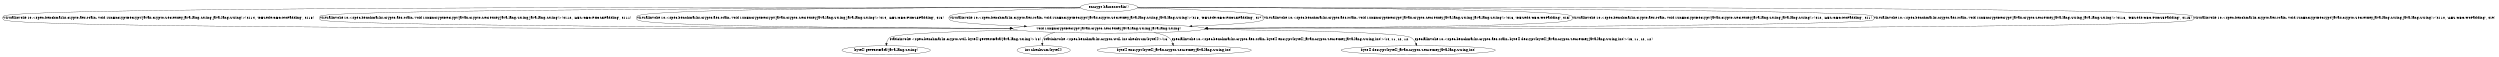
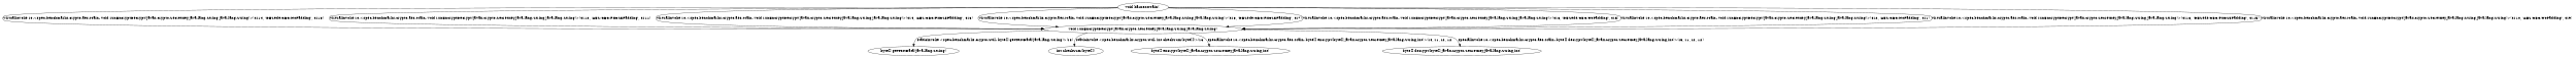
  digraph {
    n1 [label="byte[] getTestData(java.lang.String)"]
    n2 [label="int checkSum(byte[])"]
-   n3 [label="encrypt harnessMain()"]
+   n3 [label="void harnessMain()"]
    n4 [label="void runEncryptDecrypt(javax.crypto.SecretKey,java.lang.String,java.lang.String)"]
    n5 [label="byte[] encrypt(byte[],javax.crypto.SecretKey,java.lang.String,int)"]
    n6 [label="byte[] decrypt(byte[],javax.crypto.SecretKey,java.lang.String,int)"]
    n3 -> n4 [label="virtualinvoke r0.<spec.benchmarks.crypto.aes.Main: void runEncryptDecrypt(javax.crypto.SecretKey,java.lang.String,java.lang.String)>($r14, 'DESede/CBC/NoPadding', $r13)"]
    n3 -> n4 [label="virtualinvoke r0.<spec.benchmarks.crypto.aes.Main: void runEncryptDecrypt(javax.crypto.SecretKey,java.lang.String,java.lang.String)>($r12, 'AES/CBC/PKCS5Padding', $r11)"]
    n3 -> n4 [label="virtualinvoke r0.<spec.benchmarks.crypto.aes.Main: void runEncryptDecrypt(javax.crypto.SecretKey,java.lang.String,java.lang.String)>($r4, 'AES/CBC/PKCS5Padding', $r3)"]
    n3 -> n4 [label="virtualinvoke r0.<spec.benchmarks.crypto.aes.Main: void runEncryptDecrypt(javax.crypto.SecretKey,java.lang.String,java.lang.String)>($r8, 'DESede/CBC/PKCS5Padding', $r7)"]
    n3 -> n4 [label="virtualinvoke r0.<spec.benchmarks.crypto.aes.Main: void runEncryptDecrypt(javax.crypto.SecretKey,java.lang.String,java.lang.String)>($r6, 'DESede/CBC/NoPadding', $r5)"]
    n3 -> n4 [label="virtualinvoke r0.<spec.benchmarks.crypto.aes.Main: void runEncryptDecrypt(javax.crypto.SecretKey,java.lang.String,java.lang.String)>($r2, 'AES/CBC/NoPadding', $r1)"]
    n3 -> n4 [label="virtualinvoke r0.<spec.benchmarks.crypto.aes.Main: void runEncryptDecrypt(javax.crypto.SecretKey,java.lang.String,java.lang.String)>($r16, 'DESede/CBC/PKCS5Padding', $r15)"]
    n3 -> n4 [label="virtualinvoke r0.<spec.benchmarks.crypto.aes.Main: void runEncryptDecrypt(javax.crypto.SecretKey,java.lang.String,java.lang.String)>($r10, 'AES/CBC/NoPadding', $r9)"]
    n4 -> n1 [label="staticinvoke <spec.benchmarks.crypto.Util: byte[] getTestData(java.lang.String)>(r3)"]
    n4 -> n2 [label="staticinvoke <spec.benchmarks.crypto.Util: int checkSum(byte[])>(r6)"]
    n4 -> n5 [label="specialinvoke r0.<spec.benchmarks.crypto.aes.Main: byte[] encrypt(byte[],javax.crypto.SecretKey,java.lang.String,int)>(r4, r1, r2, 12)"]
    n4 -> n6 [label="specialinvoke r0.<spec.benchmarks.crypto.aes.Main: byte[] decrypt(byte[],javax.crypto.SecretKey,java.lang.String,int)>(r5, r1, r2, 12)"]
  }
